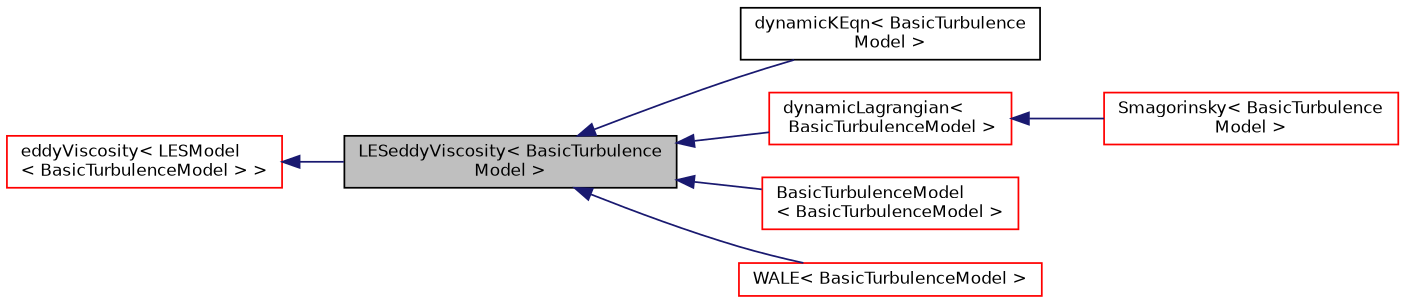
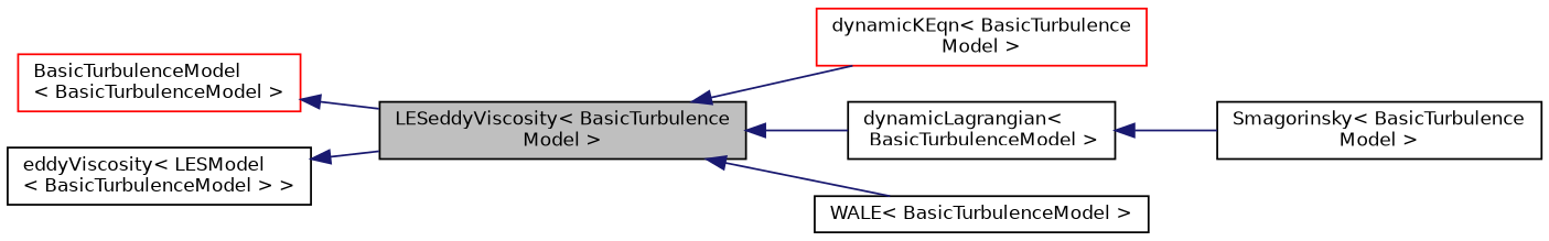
  digraph {
    rankdir=LR
    node [color=black fontname=Helvetica fontsize=10 shape=record]
    edge [color=midnightblue dir=back fontname=Helvetica fontsize=10 labelfontname=Helvetica labelfontsize=10 style=solid]
    n1 [fillcolor=grey75 fontcolor=black height=0.2 label="LESeddyViscosity\< BasicTurbulence\lModel \>" style=filled width=0.4]
-   n2 [height=0.2 label="dynamicKEqn\< BasicTurbulence\lModel \>" width=0.4]
-   n3 [color=red height=0.2 label="dynamicLagrangian\<\l BasicTurbulenceModel \>" width=0.4]
+   n2 [color=red height=0.2 label="dynamicKEqn\< BasicTurbulence\lModel \>" width=0.4]
+   n3 [height=0.2 label="dynamicLagrangian\<\l BasicTurbulenceModel \>" width=0.4]
    n4 [color=red height=0.2 label="BasicTurbulenceModel\l\< BasicTurbulenceModel \>" width=0.4]
-   n5 [color=red height=0.2 label="WALE\< BasicTurbulenceModel \>" width=0.4]
-   n6 [color=red height=0.2 label="Smagorinsky\< BasicTurbulence\lModel \>" width=0.4]
-   n7 [color=red height=0.2 label="eddyViscosity\< LESModel\l\< BasicTurbulenceModel \> \>" width=0.4]
+   n5 [height=0.2 label="WALE\< BasicTurbulenceModel \>" width=0.4]
+   n6 [height=0.2 label="Smagorinsky\< BasicTurbulence\lModel \>" width=0.4]
+   n7 [height=0.2 label="eddyViscosity\< LESModel\l\< BasicTurbulenceModel \> \>" width=0.4]
    n1 -> n2
    n1 -> n3
-   n1 -> n4
+   n4 -> n1
    n1 -> n5
    n3 -> n6
    n7 -> n1
  }
